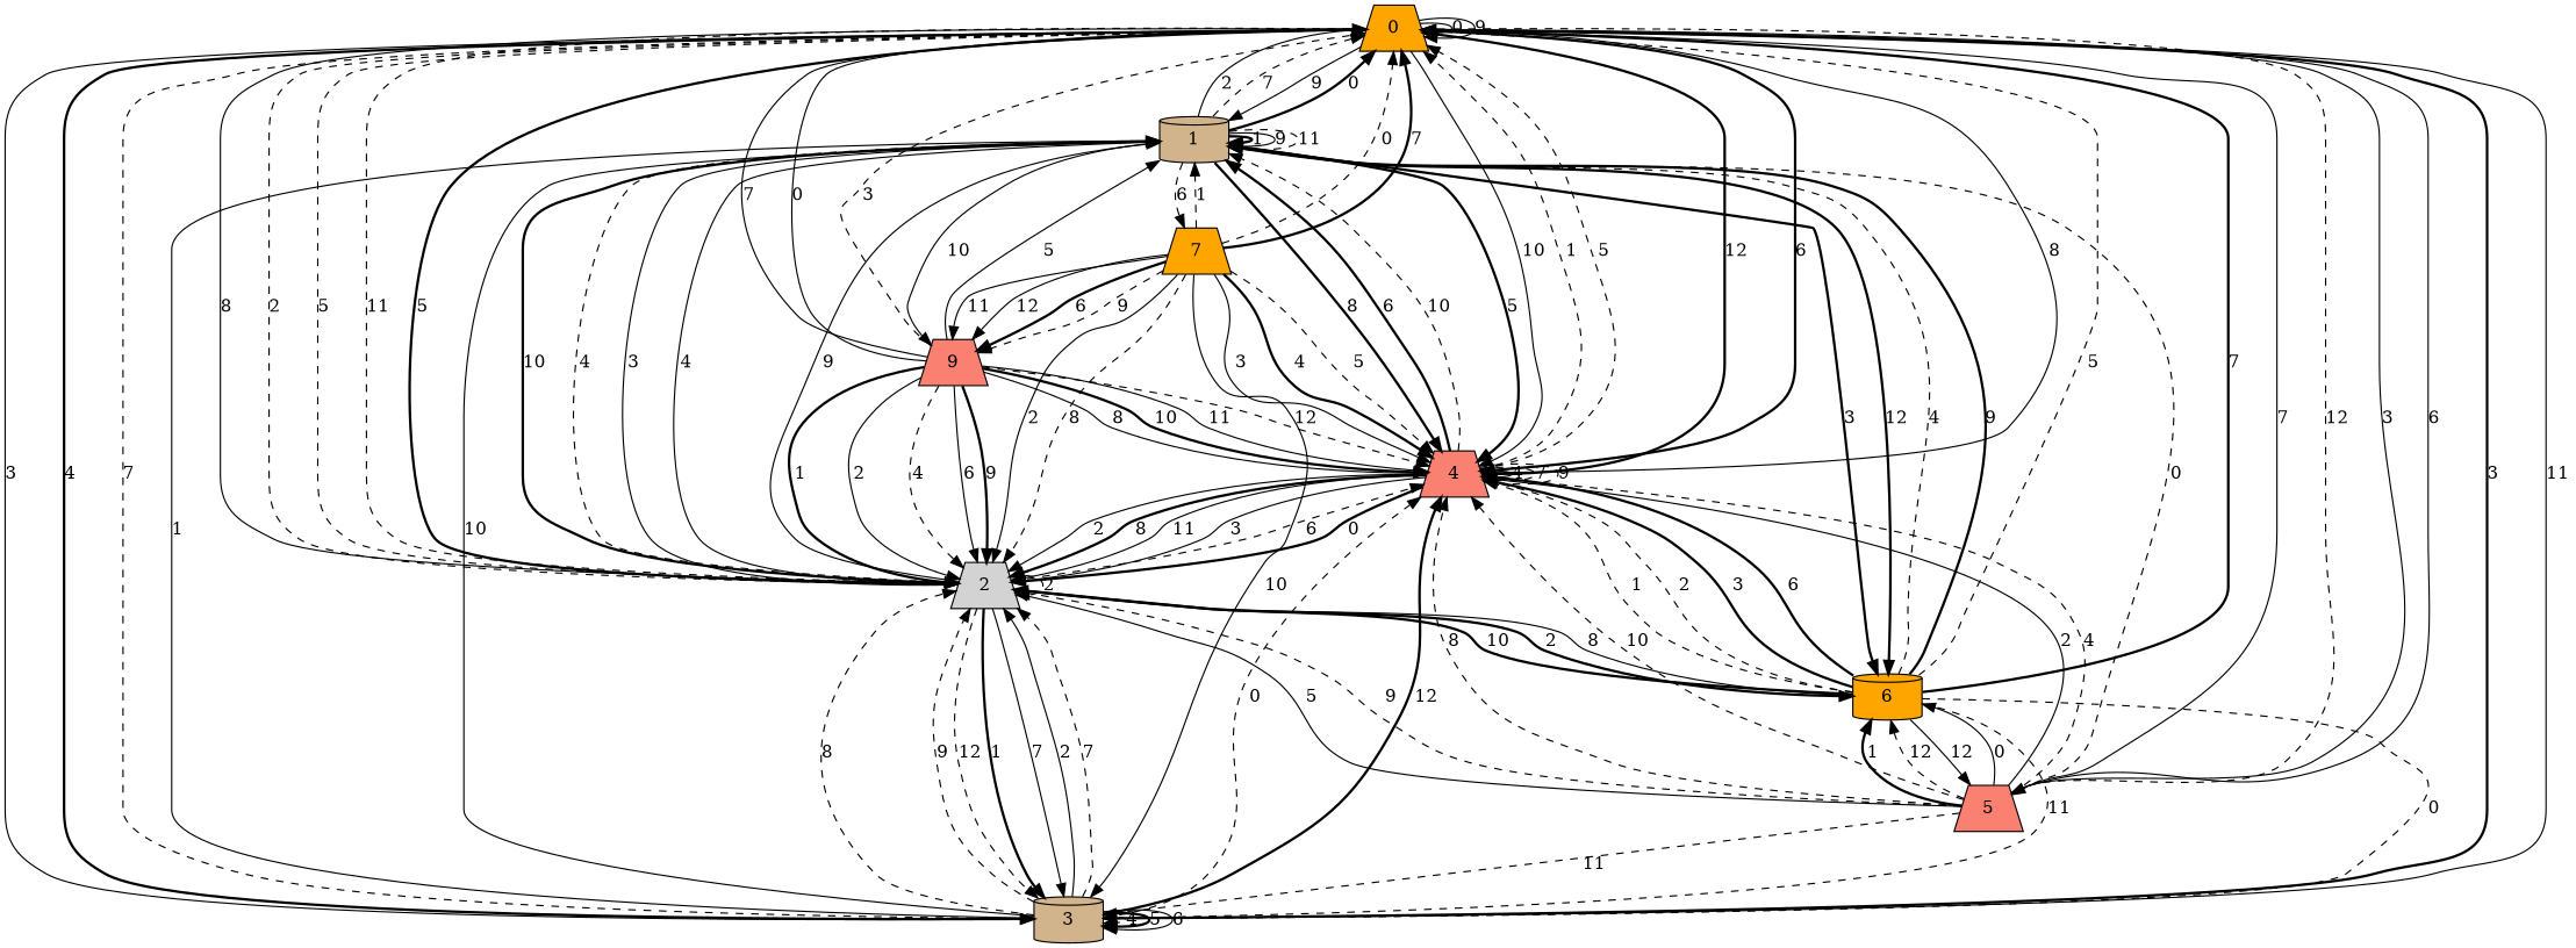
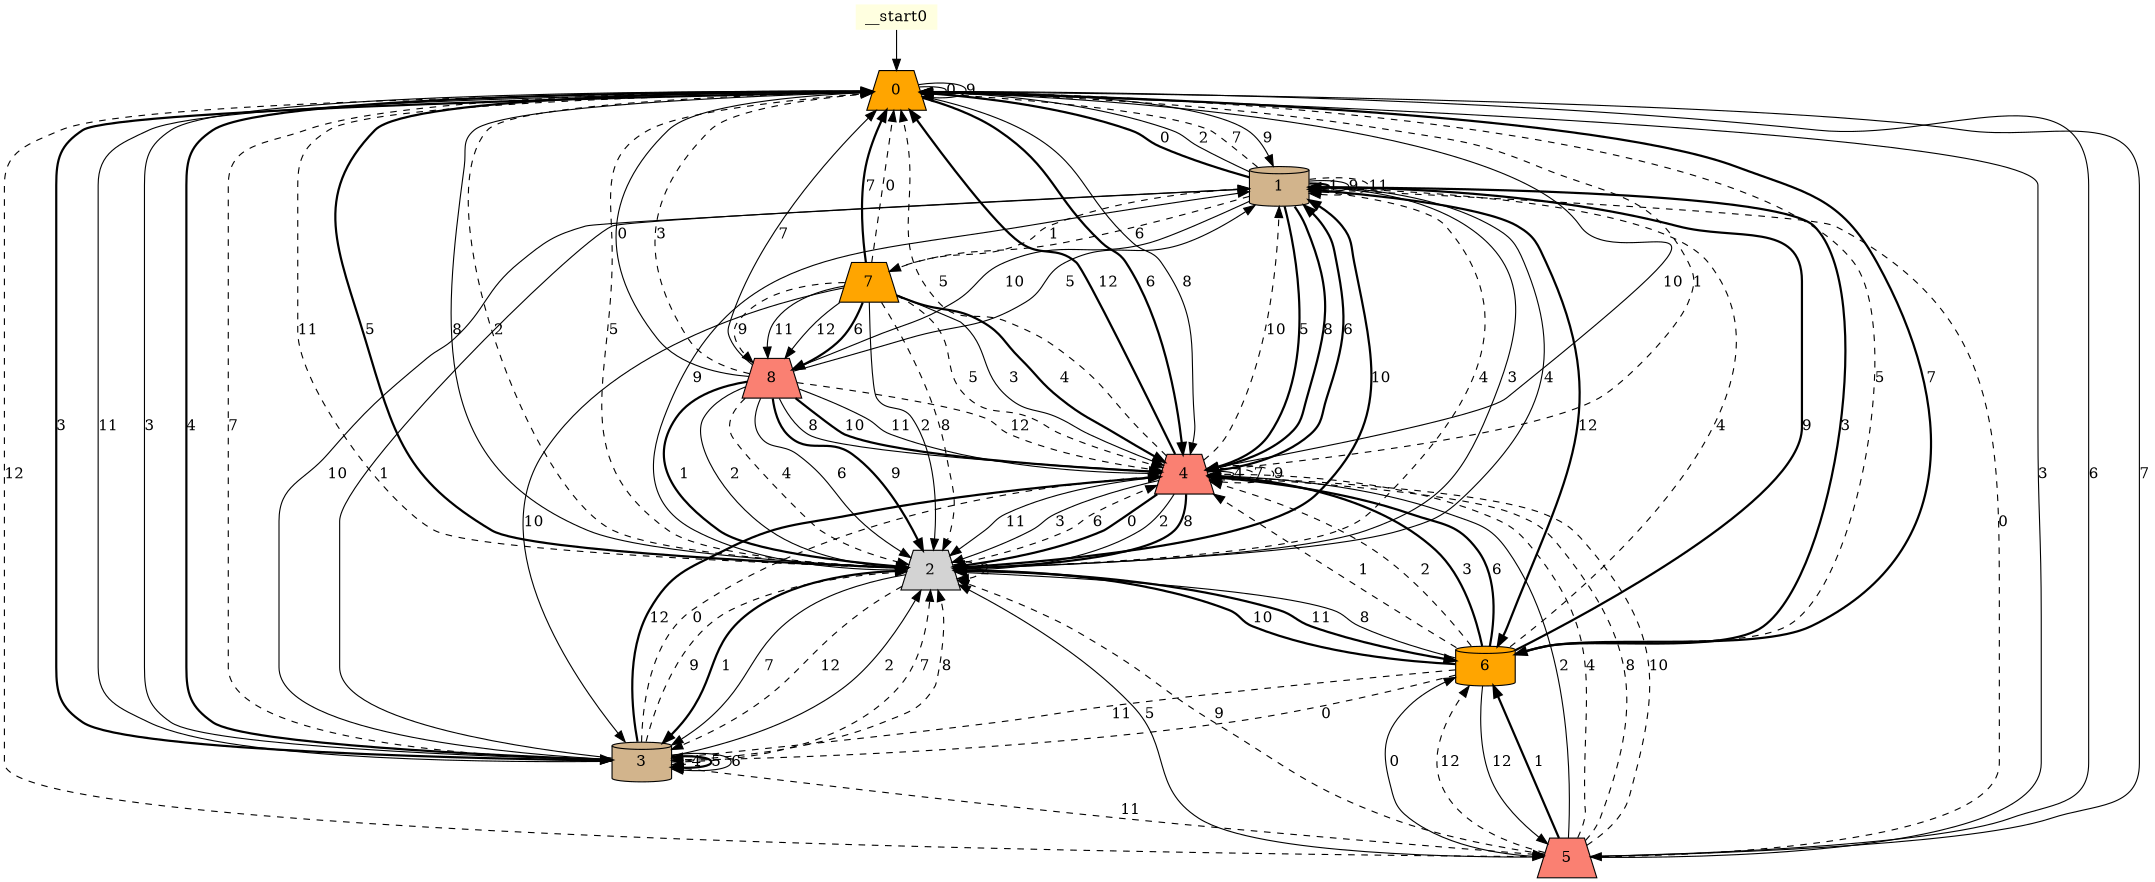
  digraph {
    node [fillcolor=orange shape=trapezium style=filled]
    edge [style=solid]
    n1 [label=0]
    n2 [fillcolor=tan label=1 shape=cylinder]
    n3 [fillcolor=lightgrey label=2]
    n4 [fillcolor=tan label=3 shape=cylinder]
    n5 [fillcolor=salmon label=4]
    n6 [fillcolor=salmon label=5]
    n7 [label=6 shape=cylinder]
    n8 [label=7]
-   n9 [fillcolor=salmon label=9]
+   n9 [fillcolor=salmon label=8]
+   __start0 [fillcolor=lightyellow height=0 shape=none width=0]
    n1 -> n1 [label=0]
    n1 -> n1 [label=9]
    n1 -> n2 [label=9]
    n1 -> n3 [label=2 style=dashed]
    n1 -> n3 [label=5 style=dashed]
    n1 -> n3 [label=11 style=dashed]
    n1 -> n4 [label=3]
    n1 -> n4 [label=4 style=bold]
    n1 -> n4 [label=7 style=dashed]
    n1 -> n5 [label=6 style=bold]
    n1 -> n5 [label=8]
    n1 -> n5 [label=10]
    n1 -> n6 [label=12 style=dashed]
    n2 -> n1 [label=0 style=bold]
    n2 -> n1 [label=2]
    n2 -> n1 [label=7 style=dashed]
    n2 -> n2 [label=1 style=bold]
    n2 -> n2 [label=9]
    n2 -> n2 [label=11 style=dashed]
    n2 -> n3 [label=4 style=dashed]
    n2 -> n5 [label=5 style=bold]
    n2 -> n5 [label=8 style=bold]
    n2 -> n6 [label=0 style=dashed]
    n2 -> n7 [label=3 style=bold]
    n2 -> n7 [label=12 style=bold]
    n2 -> n8 [label=6 style=dashed]
    n2 -> n9 [label=10]
    n3 -> n1 [label=5 style=bold]
    n3 -> n1 [label=8]
    n3 -> n2 [label=3]
    n3 -> n2 [label=4]
    n3 -> n2 [label=9]
    n3 -> n2 [label=10 style=bold]
    n3 -> n3 [label=2 style=dashed]
    n3 -> n4 [label=1 style=bold]
    n3 -> n4 [label=7]
    n3 -> n4 [label=12 style=dashed]
    n3 -> n5 [label=6 style=dashed]
-   n3 -> n7 [label=2 style=bold]
+   n3 -> n7 [label=11 style=bold]
    n4 -> n1 [label=3 style=bold]
    n4 -> n1 [label=11]
    n4 -> n2 [label=1]
    n4 -> n2 [label=10]
    n4 -> n3 [label=2]
    n4 -> n3 [label=7 style=dashed]
    n4 -> n3 [label=8 style=dashed]
    n4 -> n3 [label=9 style=dashed]
    n4 -> n4 [label=4 style=dashed]
    n4 -> n4 [label=5 style=bold]
    n4 -> n4 [label=6]
    n4 -> n5 [label=0 style=dashed]
    n4 -> n5 [label=12 style=bold]
    n5 -> n1 [label=1 style=dashed]
    n5 -> n1 [label=5 style=dashed]
    n5 -> n1 [label=12 style=bold]
    n5 -> n2 [label=6 style=bold]
    n5 -> n2 [label=10 style=dashed]
    n5 -> n3 [label=0 style=bold]
    n5 -> n3 [label=2]
    n5 -> n3 [label=3]
    n5 -> n3 [label=8 style=bold]
    n5 -> n3 [label=11]
    n5 -> n5 [label=4]
    n5 -> n5 [label=7 style=dashed]
    n5 -> n5 [label=9 style=dashed]
    n6 -> n1 [label=3]
    n6 -> n1 [label=6]
    n6 -> n1 [label=7]
    n6 -> n3 [label=5]
    n6 -> n3 [label=9 style=dashed]
-   n6 -> n4 [label=11 style=dashed]
+   n4 -> n6 [label=11 style=dashed]
    n6 -> n5 [label=2]
    n6 -> n5 [label=4 style=dashed]
    n6 -> n5 [label=8 style=dashed]
    n6 -> n5 [label=10 style=dashed]
    n6 -> n7 [label=0]
    n6 -> n7 [label=1 style=bold]
    n6 -> n7 [label=12 style=dashed]
    n7 -> n1 [label=5 style=dashed]
    n7 -> n1 [label=7 style=bold]
    n7 -> n2 [label=4 style=dashed]
    n7 -> n2 [label=9 style=bold]
    n7 -> n3 [label=8]
    n7 -> n3 [label=10 style=bold]
    n7 -> n4 [label=0 style=dashed]
    n7 -> n4 [label=11 style=dashed]
    n7 -> n5 [label=1 style=dashed]
    n7 -> n5 [label=2 style=dashed]
    n7 -> n5 [label=3 style=bold]
    n7 -> n5 [label=6 style=bold]
    n7 -> n6 [label=12]
    n8 -> n1 [label=0 style=dashed]
    n8 -> n1 [label=7 style=bold]
    n8 -> n2 [label=1 style=dashed]
    n8 -> n3 [label=2]
    n8 -> n3 [label=8 style=dashed]
    n8 -> n4 [label=10]
    n8 -> n5 [label=3]
    n8 -> n5 [label=4 style=bold]
    n8 -> n5 [label=5 style=dashed]
    n8 -> n9 [label=6 style=bold]
    n8 -> n9 [label=9 style=dashed]
    n8 -> n9 [label=11]
    n8 -> n9 [label=12]
    n9 -> n1 [label=0]
    n9 -> n1 [label=3 style=dashed]
    n9 -> n1 [label=7]
    n9 -> n2 [label=5]
    n9 -> n3 [label=1 style=bold]
    n9 -> n3 [label=2]
    n9 -> n3 [label=4 style=dashed]
    n9 -> n3 [label=6]
    n9 -> n3 [label=9 style=bold]
    n9 -> n5 [label=8]
    n9 -> n5 [label=10 style=bold]
    n9 -> n5 [label=11]
    n9 -> n5 [label=12 style=dashed]
+   __start0 -> n1
  }
